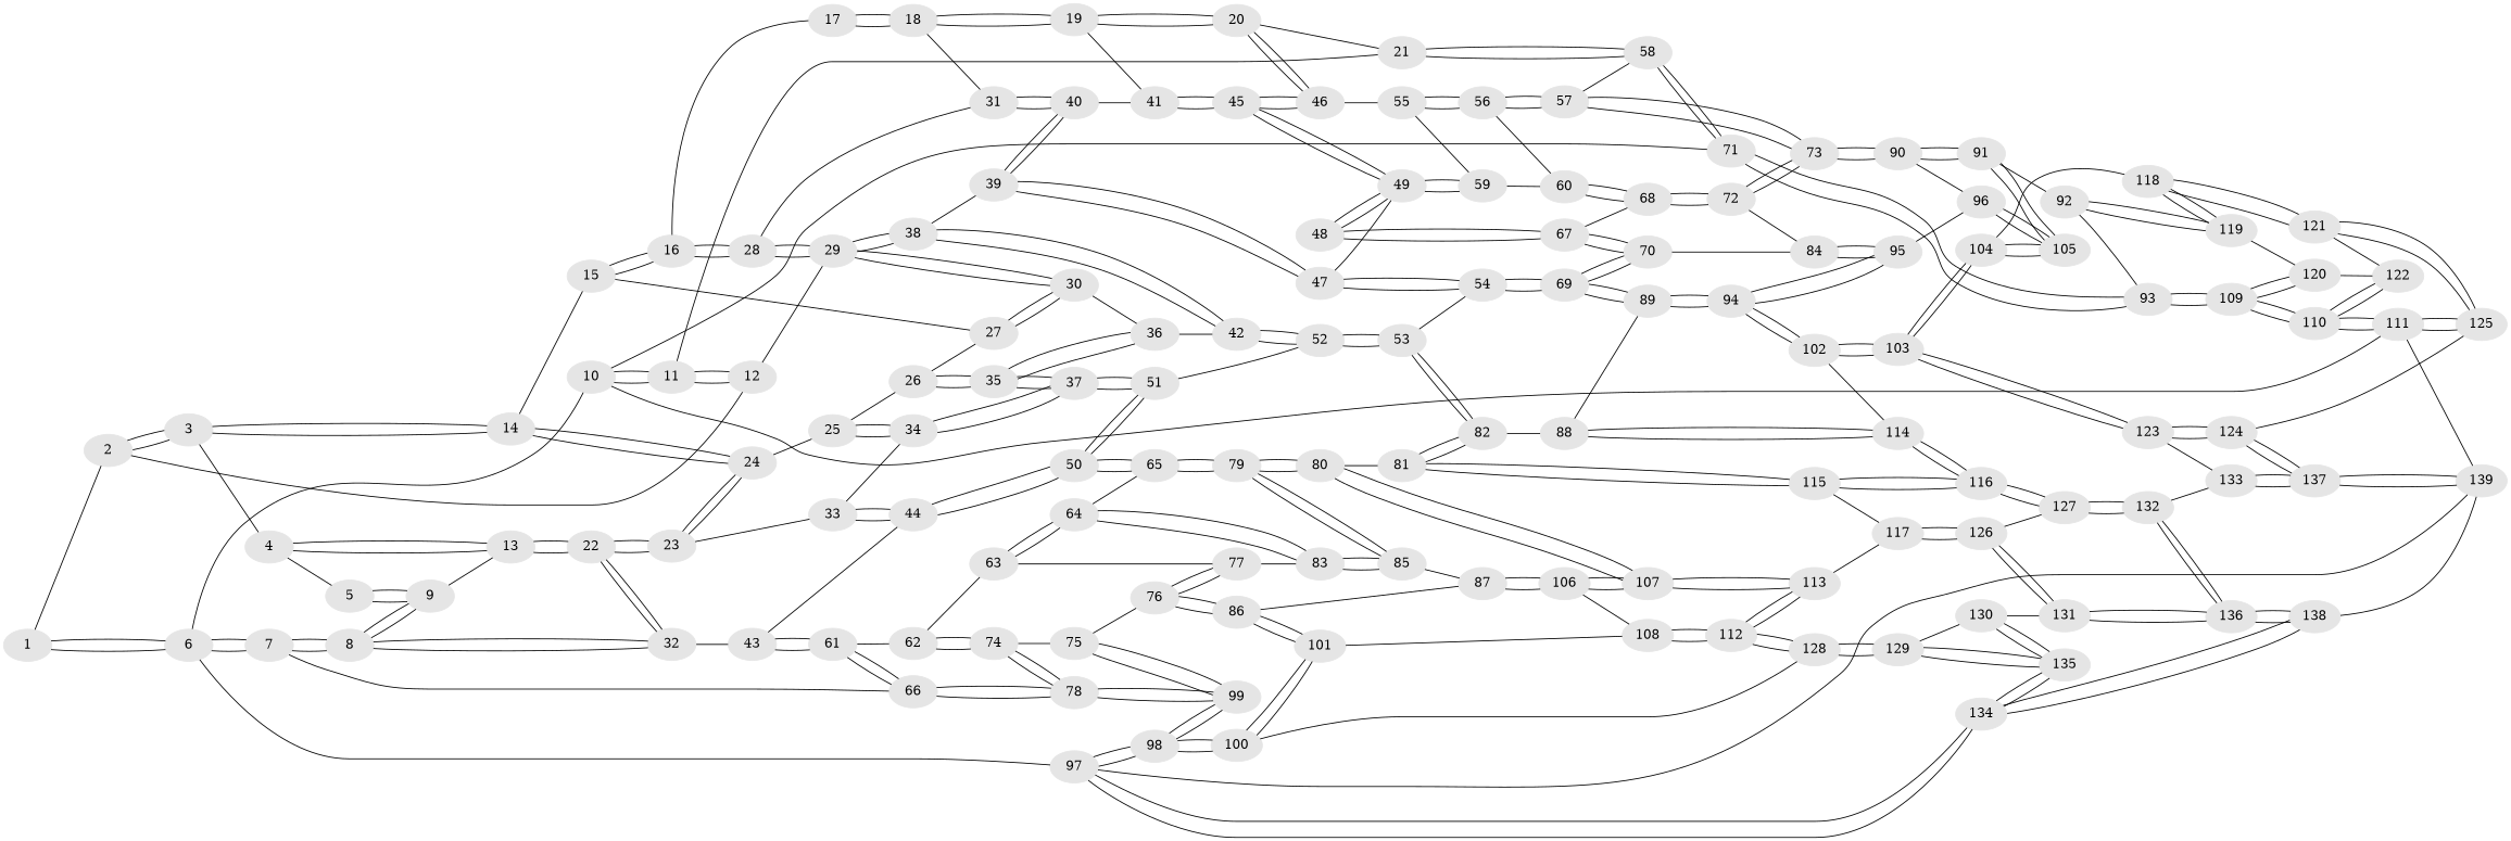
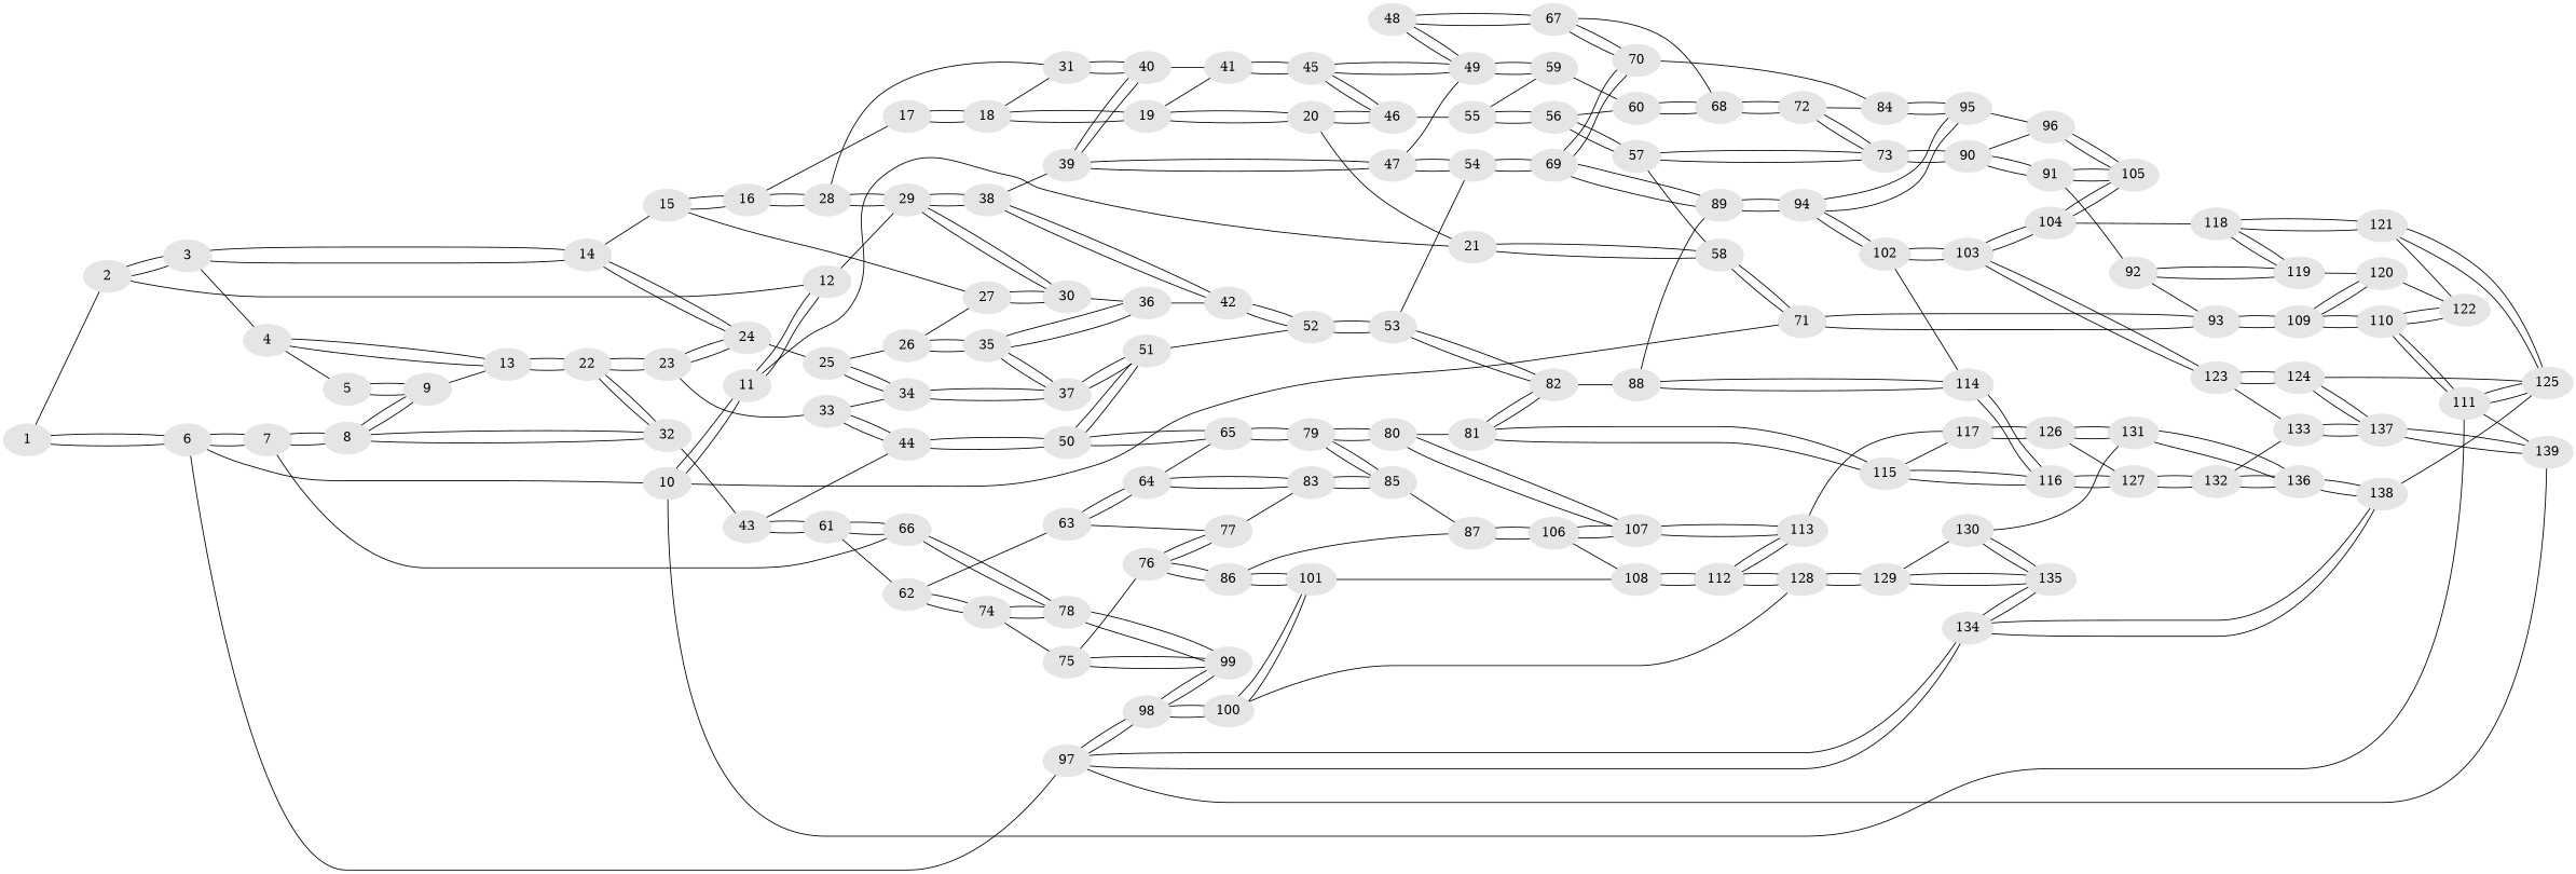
  graph {
    rankdir=LR
    node [color=gray90 style=filled]
    1
    2
    6
    3
    12
    7
    10
    97
    4
    14
    29
    5
    13
    15
    24
    9
    22
    8
    66
    11
    71
    111
    98
    134
    139
    32
    78
    43
    21
    93
    125
    58
    17
    18
    23
    16
    27
    25
    28
    30
    31
    19
    20
    41
    40
    46
    45
    55
    33
    34
    44
    26
    35
    37
    36
    38
    42
    39
    61
    50
    51
    52
    47
    49
    54
    53
    62
    65
    59
    56
    48
    67
    69
    68
    70
    60
    79
    82
    88
    89
    57
    73
    90
    72
    63
    74
    64
    77
    75
    83
    85
    80
    99
    84
    94
    95
    109
    91
    96
    76
    86
    87
    101
    81
    107
    115
    113
    117
    116
    114
    106
    108
    102
    92
    105
    119
    120
    110
    103
    100
    135
    138
    128
    129
    112
    104
    123
    118
    124
    133
    121
    122
    126
    127
    132
    131
    137
    136
    130
    1 -- 2
    1 -- 6
    1 -- 6
    2 -- 3
    2 -- 3
    2 -- 12
    6 -- 7
    6 -- 7
    6 -- 10
    6 -- 97
    3 -- 4
    3 -- 14
    3 -- 14
    12 -- 29
    7 -- 8
    7 -- 8
    7 -- 66
    10 -- 11
    10 -- 11
    10 -- 71
    10 -- 111
    97 -- 98
    97 -- 98
    97 -- 134
    97 -- 134
    97 -- 139
    4 -- 5
    4 -- 13
    4 -- 13
    14 -- 15
    14 -- 24
    14 -- 24
    29 -- 30
    29 -- 30
    29 -- 38
    29 -- 38
    5 -- 9
    5 -- 9
    13 -- 22
    13 -- 22
    15 -- 16
    15 -- 16
    15 -- 27
    24 -- 25
    9 -- 13
    22 -- 32
    22 -- 32
    22 -- 23
    22 -- 23
    8 -- 9
    8 -- 9
    8 -- 32
    8 -- 32
    66 -- 78
    66 -- 78
    11 -- 12
    11 -- 12
    11 -- 21
    71 -- 93
    71 -- 93
    111 -- 139
    111 -- 125
    111 -- 125
    98 -- 99
    98 -- 99
    98 -- 100
    98 -- 100
    134 -- 135
    134 -- 135
    134 -- 138
    134 -- 138
    32 -- 43
    78 -- 99
    78 -- 99
    43 -- 44
    43 -- 61
    43 -- 61
    21 -- 58
    21 -- 58
    93 -- 109
    93 -- 109
    58 -- 71
    58 -- 71
    17 -- 18
    17 -- 18
    18 -- 31
    18 -- 19
    18 -- 19
    23 -- 24
    23 -- 24
    23 -- 33
    16 -- 17
    16 -- 28
    16 -- 28
    27 -- 30
    27 -- 30
    25 -- 34
    25 -- 34
    25 -- 26
    28 -- 29
    28 -- 29
    28 -- 31
    30 -- 36
    31 -- 40
    31 -- 40
    19 -- 20
    19 -- 20
    19 -- 41
    20 -- 21
    20 -- 46
    20 -- 46
    41 -- 45
    41 -- 45
    40 -- 41
    46 -- 55
    45 -- 46
    45 -- 46
    45 -- 49
    45 -- 49
    55 -- 59
    55 -- 56
    55 -- 56
    33 -- 34
    33 -- 44
    33 -- 44
    34 -- 37
    34 -- 37
    44 -- 50
    44 -- 50
    26 -- 27
    26 -- 35
    26 -- 35
    35 -- 37
    35 -- 37
    35 -- 36
    35 -- 36
    37 -- 51
    37 -- 51
    36 -- 42
    38 -- 42
    38 -- 42
    38 -- 39
    42 -- 52
    42 -- 52
    39 -- 40
    39 -- 40
    39 -- 47
    39 -- 47
    61 -- 66
    61 -- 66
    61 -- 62
    50 -- 51
    50 -- 51
    50 -- 65
    50 -- 65
    51 -- 52
    52 -- 53
    52 -- 53
    47 -- 49
    47 -- 54
    47 -- 54
    49 -- 59
    49 -- 59
    54 -- 69
    54 -- 69
    53 -- 54
    53 -- 82
    53 -- 82
    62 -- 63
    62 -- 74
    62 -- 74
    65 -- 79
    65 -- 79
    59 -- 60
    56 -- 60
    56 -- 57
    56 -- 57
    48 -- 49
    48 -- 49
    48 -- 67
    48 -- 67
    67 -- 68
    67 -- 70
    67 -- 70
    69 -- 70
    69 -- 70
    69 -- 89
    69 -- 89
    68 -- 72
    68 -- 72
    70 -- 84
    60 -- 68
    60 -- 68
    79 -- 85
    79 -- 85
    79 -- 80
    79 -- 80
    82 -- 88
    88 -- 89
    88 -- 114
    88 -- 114
    89 -- 94
    89 -- 94
    57 -- 58
    57 -- 73
    57 -- 73
    73 -- 90
    73 -- 90
    90 -- 91
    90 -- 91
    90 -- 96
    72 -- 73
    72 -- 73
    72 -- 84
    63 -- 64
    63 -- 64
    63 -- 77
    74 -- 78
    74 -- 78
    74 -- 75
    64 -- 65
    64 -- 83
    64 -- 83
    77 -- 83
    75 -- 99
    75 -- 99
    75 -- 76
    83 -- 85
    83 -- 85
    85 -- 87
    80 -- 81
    80 -- 107
    80 -- 107
    84 -- 95
    84 -- 95
    94 -- 95
    94 -- 95
    94 -- 102
    94 -- 102
    95 -- 96
    109 -- 120
    109 -- 120
    109 -- 110
    109 -- 110
    91 -- 92
    91 -- 105
    91 -- 105
    96 -- 105
    96 -- 105
    76 -- 77
    76 -- 77
    76 -- 86
    76 -- 86
    86 -- 87
    86 -- 101
    86 -- 101
    87 -- 106
    87 -- 106
    101 -- 108
    81 -- 82
    81 -- 82
    81 -- 115
    81 -- 115
    107 -- 113
    107 -- 113
    115 -- 117
    115 -- 116
    115 -- 116
    113 -- 117
    117 -- 126
    117 -- 126
    116 -- 127
    116 -- 127
    114 -- 116
    114 -- 116
    106 -- 107
    106 -- 107
    106 -- 108
    108 -- 112
    108 -- 112
    102 -- 114
    102 -- 103
    102 -- 103
    92 -- 93
    92 -- 119
    92 -- 119
    119 -- 120
    120 -- 122
    110 -- 111
    110 -- 111
    110 -- 122
    110 -- 122
    103 -- 104
    103 -- 104
    103 -- 123
    103 -- 123
    100 -- 101
    100 -- 101
    100 -- 128
-   138 -- 139
+   138 -- 125
    128 -- 129
    128 -- 129
    129 -- 135
    129 -- 135
    129 -- 130
    112 -- 113
    112 -- 113
    112 -- 128
    112 -- 128
    104 -- 105
    104 -- 105
    104 -- 118
    123 -- 124
    123 -- 124
    123 -- 133
    118 -- 119
    118 -- 119
    118 -- 121
    118 -- 121
    124 -- 125
    124 -- 137
    124 -- 137
    133 -- 137
    133 -- 137
    121 -- 125
    121 -- 125
    121 -- 122
    126 -- 127
    126 -- 131
    126 -- 131
    127 -- 132
    127 -- 132
    132 -- 133
    132 -- 136
    132 -- 136
    131 -- 136
    131 -- 136
    137 -- 139
    137 -- 139
    136 -- 138
    136 -- 138
    130 -- 135
    130 -- 135
    130 -- 131
  }
